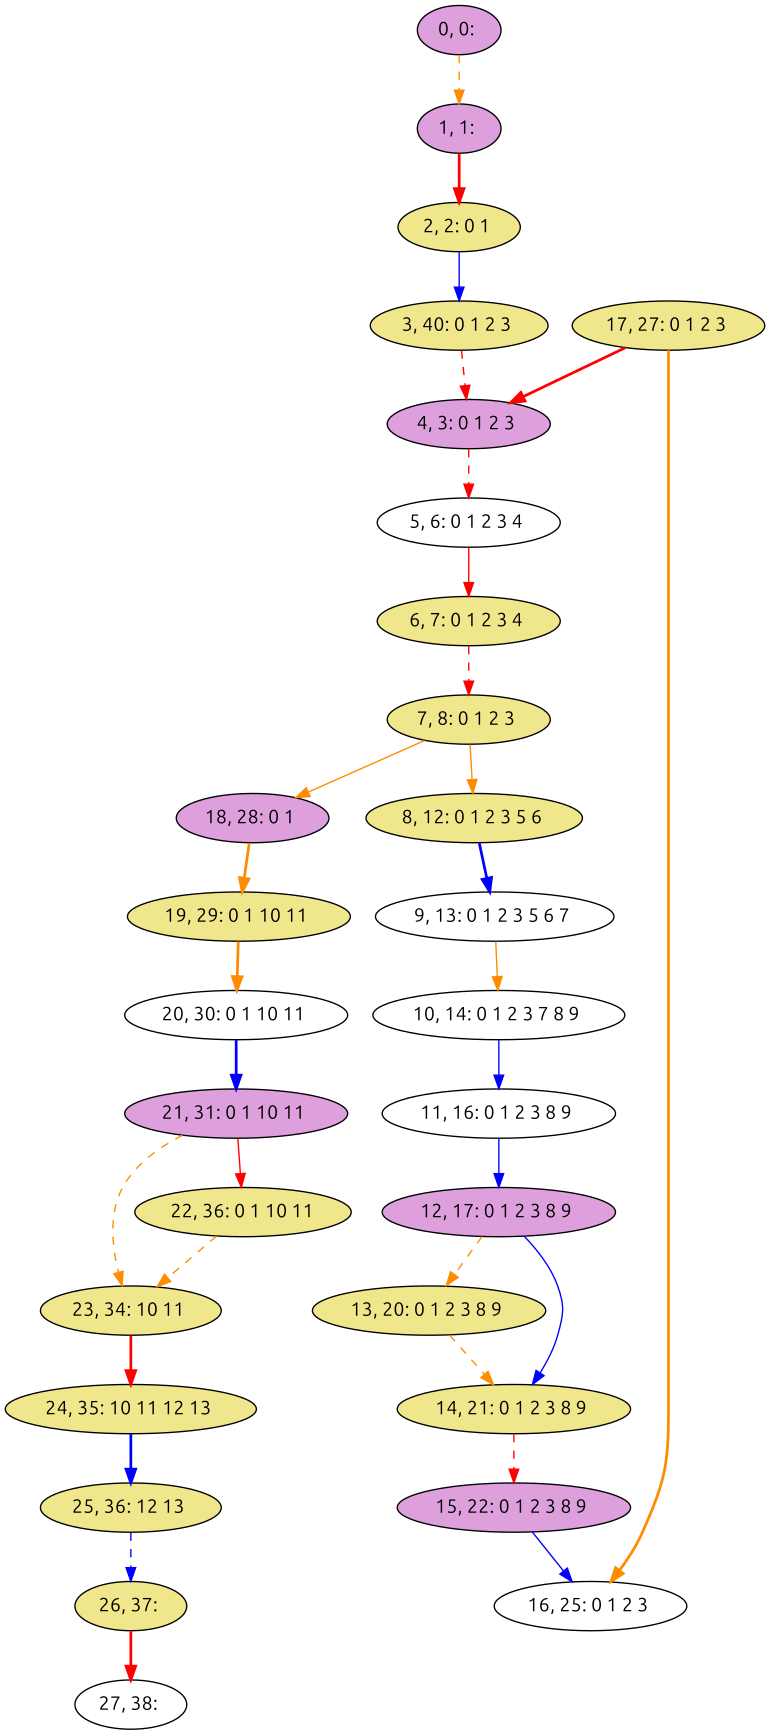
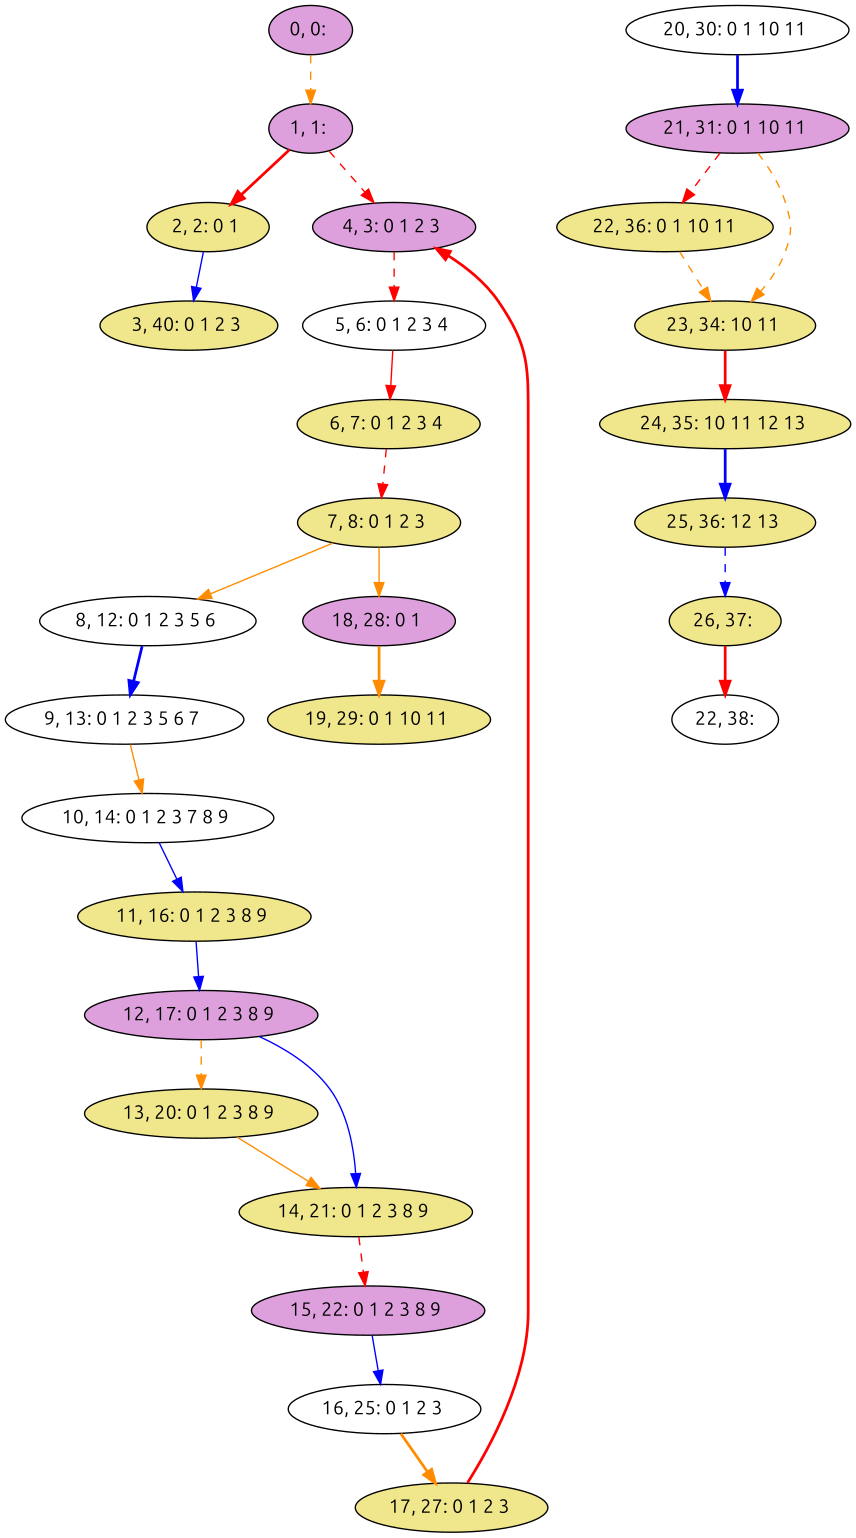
  digraph {
    fontname=Ubuntu
    node [fillcolor=khaki fontname=Ubuntu style=filled]
    edge [color=darkorange fontname=Ubuntu style=dashed]
    n1 [fillcolor=plum label="0, 0: "]
    n2 [fillcolor=plum label="1, 1: "]
    n3 [label="2, 2: 0 1 "]
    n4 [label="3, 40: 0 1 2 3 "]
    n5 [fillcolor=plum label="4, 3: 0 1 2 3 "]
    n6 [fillcolor=white label="5, 6: 0 1 2 3 4 "]
    n7 [label="6, 7: 0 1 2 3 4 "]
    n8 [label="7, 8: 0 1 2 3 "]
-   n9 [label="8, 12: 0 1 2 3 5 6 "]
+   n9 [fillcolor=white label="8, 12: 0 1 2 3 5 6 "]
    n10 [fillcolor=plum label="18, 28: 0 1 "]
    n11 [fillcolor=white label="9, 13: 0 1 2 3 5 6 7 "]
    n12 [label="19, 29: 0 1 10 11 "]
    n13 [fillcolor=white label="10, 14: 0 1 2 3 7 8 9 "]
-   n14 [fillcolor=white label="11, 16: 0 1 2 3 8 9 "]
+   n14 [label="11, 16: 0 1 2 3 8 9 "]
    n15 [fillcolor=plum label="12, 17: 0 1 2 3 8 9 "]
    n16 [label="13, 20: 0 1 2 3 8 9 "]
    n17 [label="14, 21: 0 1 2 3 8 9 "]
    n18 [fillcolor=plum label="15, 22: 0 1 2 3 8 9 "]
    n19 [fillcolor=white label="16, 25: 0 1 2 3 "]
    n20 [label="17, 27: 0 1 2 3 "]
    n21 [fillcolor=white label="20, 30: 0 1 10 11 "]
    n22 [fillcolor=plum label="21, 31: 0 1 10 11 "]
    n23 [label="22, 36: 0 1 10 11"]
    n24 [label="23, 34: 10 11 "]
    n25 [label="24, 35: 10 11 12 13 "]
    n26 [label="25, 36: 12 13 "]
    n27 [label="26, 37: "]
-   n28 [fillcolor=white label="27, 38: "]
+   n28 [fillcolor=white label="22, 38:"]
    n1 -> n2
    n2 -> n3 [color=red style=bold]
    n3 -> n4 [color=blue style=solid]
-   n4 -> n5 [color=red]
+   n2 -> n5 [color=red]
    n5 -> n6 [color=red]
    n6 -> n7 [color=red style=solid]
    n7 -> n8 [color=red]
    n8 -> n9 [style=solid]
    n8 -> n10 [style=solid]
    n9 -> n11 [color=blue style=bold]
    n10 -> n12 [style=bold]
    n11 -> n13 [style=solid]
-   n12 -> n21 [style=bold]
    n13 -> n14 [color=blue style=solid]
    n14 -> n15 [color=blue style=solid]
    n15 -> n16
    n15 -> n17 [color=blue style=solid]
-   n16 -> n17
+   n16 -> n17 [style=solid]
    n17 -> n18 [color=red]
    n18 -> n19 [color=blue style=solid]
-   n20 -> n19 [style=bold]
+   n19 -> n20 [style=bold]
    n20 -> n5 [color=red style=bold]
    n21 -> n22 [color=blue style=bold]
-   n22 -> n23 [color=red style=solid]
+   n22 -> n23 [color=red]
    n22 -> n24
    n23 -> n24
    n24 -> n25 [color=red style=bold]
    n25 -> n26 [color=blue style=bold]
    n26 -> n27 [color=blue]
    n27 -> n28 [color=red style=bold]
  }
